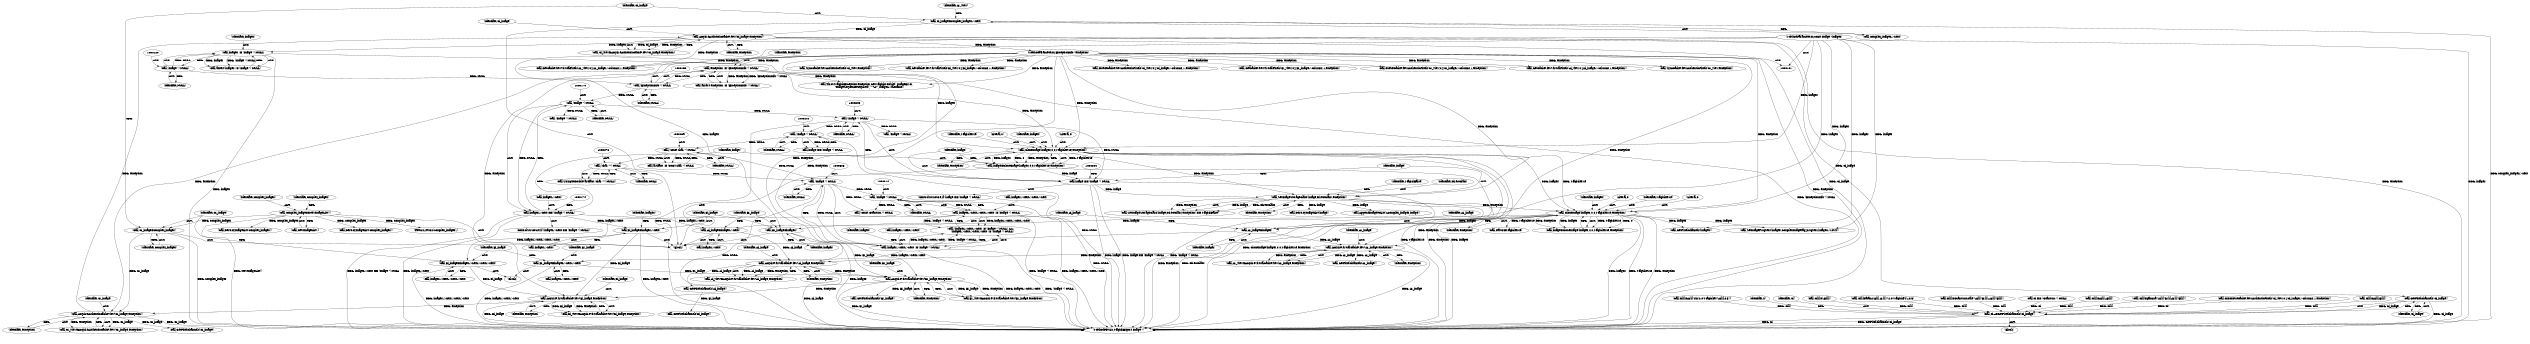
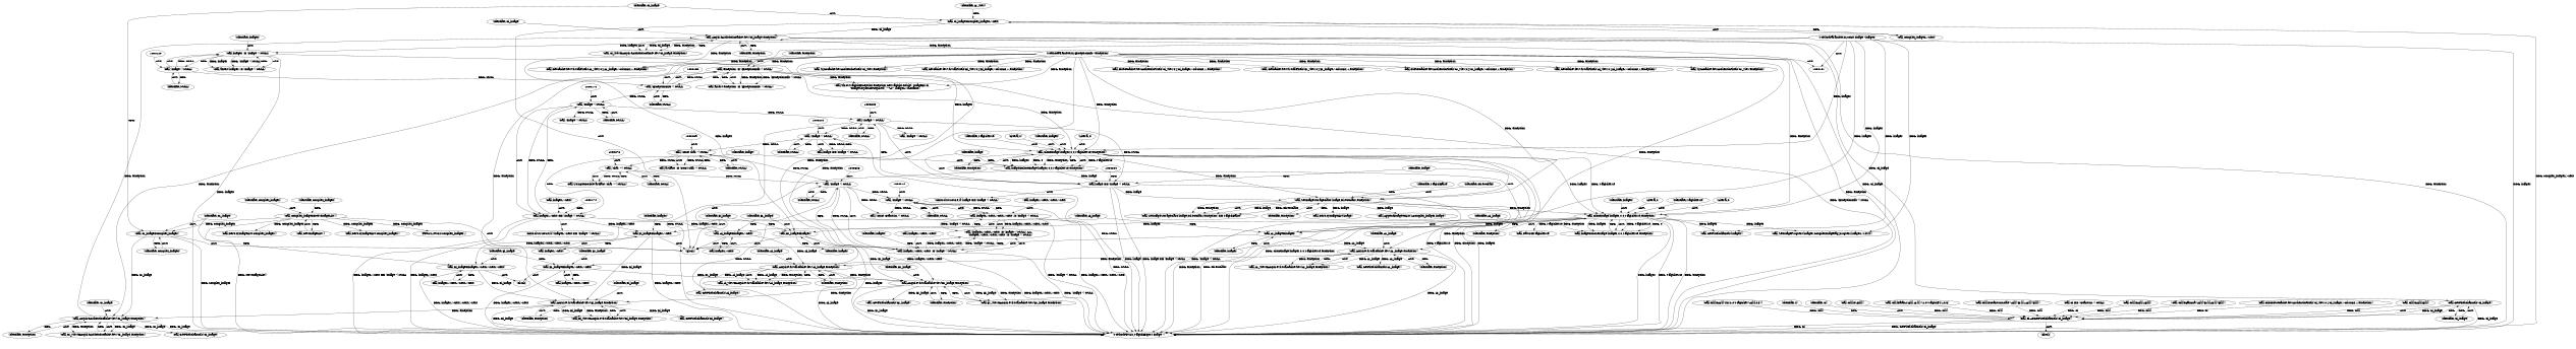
  digraph {
    n1 [label="(Call,GetPixelChannels(Ci_image))"]
    n2 [label="(Call,Ci+=GetPixelChannels(Ci_image))"]
    n3 [label="(MethodReturn,MagickExport Image *)"]
    n4 [label="(Identifier,Ci_image)"]
    n5 [label="(Block,)"]
    n6 [label="(Call,AcquireAuthenticCacheView(Ci_image,exception))"]
    n7 [label="(Call,Ci_view=AcquireAuthenticCacheView(Ci_image,exception))"]
    n8 [label="(Call,GetCacheViewVirtualPixels(Ar_view,0,y,Ar_image->columns,1,exception))"]
    n9 [label="(Identifier,exception)"]
    n10 [label="(Call,Ci_image=complex_images->next)"]
    n11 [label="(Call,complex_images->next)"]
    n12 [label="(Block,)"]
    n13 [label="(Call,AcquireAuthenticCacheView(Cr_image,exception))"]
    n14 [label="(Call,GetPixelChannels(Cr_image))"]
    n15 [label="(Identifier,exception)"]
    n16 [label="(Call,Cr_view=AcquireAuthenticCacheView(Cr_image,exception))"]
    n17 [label="(Call,Cr_image=complex_images)"]
    n18 [label="(Identifier,complex_images)"]
    n19 [label="(Call,complex_images=NewImageList())"]
    n20 [label="(Call,DestroyImageList(complex_images))"]
    n21 [label="(Return,return(complex_images);)"]
    n22 [label="(Call,DestroyImageList(complex_images))"]
    n23 [label="(Call,NewImageList())"]
    n24 [label="(Call,AcquireVirtualCacheView(Bi_image,exception))"]
    n25 [label="(Identifier,exception)"]
    n26 [label="(Call,Bi_view=AcquireVirtualCacheView(Bi_image,exception))"]
    n27 [label="(Call,GetPixelChannels(Bi_image))"]
    n28 [label="(Call,Bi_image=images->next)"]
    n29 [label="(Call,images->next)"]
    n30 [label="(Call,images->next == (Image *) NULL)"]
    n31 [label="(Call,(Image *) NULL)"]
    n32 [label="(Call,Ai_image=images->next)"]
    n33 [label="(ControlStructure,if (images->next == (Image *) NULL))"]
    n34 [label="(Call,(Image *) NULL)"]
    n35 [label="(Call,(Image *) NULL)"]
    n36 [label="(Identifier,NULL)"]
    n37 [label="(Call,AcquireVirtualCacheView(Ai_image,exception))"]
    n38 [label="(Call,images->next)"]
    n39 [label="(Call,(Image *) NULL)"]
    n40 [label="(Call,image == (Image *) NULL)"]
    n41 [label="(Identifier,NULL)"]
    n42 [label="(Call,(Image *) NULL)"]
    n43 [label="(Call,(ExceptionInfo *) NULL)"]
    n44 [label="(Call,exception != (ExceptionInfo *) NULL)"]
    n45 [label="(Identifier,NULL)"]
    n46 [label="(Call,CloneImage(images,0,0,MagickTrue,exception))"]
    n47 [label="(Call,ThrowMagickException(exception,GetMagickModule(),ImageError,\n        \"ImageSequenceRequired\",\"`%s'\",images->filename))"]
    n48 [label="(Call,assert(exception != (ExceptionInfo *) NULL))"]
    n49 [label="(Call,(Image *) NULL)"]
    n50 [label="(Call,images != (Image *) NULL)"]
    n51 [label="(Identifier,NULL)"]
    n52 [label="(Call,assert(images != (Image *) NULL))"]
    n53 [label="(Call,Bi_image=images->next->next->next)"]
    n54 [label="(Call,images->next->next->next)"]
    n55 [label="(Block,)"]
    n56 [label="(Call,images->next->next->next != (Image *) NULL)"]
    n57 [label="(Call,(Image *) NULL)"]
    n58 [label="(Call,(images->next->next != (Image *) NULL) &&\n      (images->next->next->next != (Image *) NULL))"]
    n59 [label="(Identifier,NULL)"]
    n60 [label="(Call,(const Quantum *) NULL)"]
    n61 [label="(Call,images->next->next != (Image *) NULL)"]
    n62 [label="(Call,(Image *) NULL)"]
    n63 [label="(Identifier,NULL)"]
    n64 [label="(Call,Br_image=images->next->next)"]
    n65 [label="(Call,(char **) NULL)"]
    n66 [label="(Identifier,NULL)"]
    n67 [label="(Call,StringToDouble(artifact,(char **) NULL))"]
    n68 [label="(Call,(const char *) NULL)"]
    n69 [label="(Identifier,NULL)"]
    n70 [label="(Call,artifact != (const char *) NULL)"]
    n71 [label="(Identifier,NULL)"]
    n72 [label="(Call,image == (Image *) NULL)"]
    n73 [label="(Call,SetImageStorageClass(image,DirectClass,exception))"]
    n74 [label="(ControlStructure,if (image == (Image *) NULL))"]
    n75 [label="(Call,AcquireVirtualCacheView(Br_image,exception))"]
    n76 [label="(Call,Br_view=AcquireVirtualCacheView(Br_image,exception))"]
    n77 [label="(Call,GetPixelChannels(Br_image))"]
    n78 [label="(Identifier,exception)"]
    n79 [label="(Call,images->next->next)"]
    n80 [label="(Call,Br_image=images)"]
    n81 [label="(Identifier,images)"]
    n82 [label="(MethodParameterIn,const Image *images)"]
    n83 [label="(Call,CloneImage(images,0,0,MagickTrue,exception))"]
    n84 [label="(Call,Ar_image=images)"]
    n85 [label="(Call,SetImageProgress(images,ComplexImageTag,progress,images->rows))"]
    n86 [label="(Call,GetPixelChannels(images))"]
    1000101
    n88 [label="(Call,AcquireVirtualCacheView(Ar_image,exception))"]
    n89 [label="(Call,status=MagickTrue)"]
    n90 [label="(Call,image=CloneImage(images,0,0,MagickTrue,exception))"]
    n91 [label="(Identifier,exception)"]
    n92 [label="(Call,image=CloneImage(images,0,0,MagickTrue,exception))"]
    n93 [label="(Identifier,exception)"]
    n94 [label="(Identifier,images)"]
    n95 [label="(Call,Ar_view=AcquireVirtualCacheView(Ar_image,exception))"]
    n96 [label="(Call,GetPixelChannels(Ar_image))"]
    n97 [label="(Identifier,exception)"]
    n98 [label="(Call,SetImageStorageClass(image,DirectClass,exception) == MagickFalse)"]
    n99 [label="(Identifier,exception)"]
    n100 [label="(Call,DestroyImageList(image))"]
    n101 [label="(Call,AppendImageToList(&complex_images,image))"]
    n102 [label="(MethodParameterIn,ExceptionInfo *exception)"]
    n103 [label="(Call,QueueCacheViewAuthenticPixels(Ci_view,0,y,Ci_image->columns,1,exception))"]
    n104 [label="(Call,GetCacheViewVirtualPixels(Br_view,0,y,Br_image->columns,1,exception))"]
    n105 [label="(Call,QueueCacheViewAuthenticPixels(Cr_view,0,y,Cr_image->columns,1,exception))"]
    n106 [label="(Call,GetCacheViewVirtualPixels(Ai_view,0,y,Ai_image->columns,1,exception))"]
    n107 [label="(Call,SyncCacheViewAuthenticPixels(Cr_view,exception))"]
    n108 [label="(Call,SyncCacheViewAuthenticPixels(Ci_view,exception))"]
    n109 [label="(Call,GetCacheViewVirtualPixels(Bi_view,0,y,Bi_image->columns,1,exception))"]
    n110 [label="(Call,Ai_view=AcquireVirtualCacheView(Ai_image,exception))"]
    n111 [label="(Call,GetPixelChannels(Ai_image))"]
    n112 [label="(Identifier,exception)"]
    n113 [label="(Identifier,images)"]
    n114 [label="(Call,Ci[i]=Ai[i]-Bi[i])"]
    n115 [label="(Call,Ci[i]=Ar[i]*sin(2.0*MagickPI*(Ai[i]-0.5)))"]
    n116 [label="(Literal,0)"]
    n117 [label="(Identifier,Br_image)"]
    n118 [label="(Identifier,Cr_image)"]
    n119 [label="(Identifier,Br_image)"]
    n120 [label="(Call,images->next)"]
    n121 [label="(Identifier,MagickTrue)"]
    n122 [label="(Identifier,Ar_image)"]
    n123 [label="(Identifier,exception)"]
    n124 [label="(Literal,0)"]
    n125 [label="(Identifier,MagickFalse)"]
    n126 [label="(Identifier,image)"]
    n127 [label="(Literal,0)"]
    n128 [label="(Identifier,complex_images)"]
    n129 [label="(Identifier,complex_images)"]
    n130 [label="(Call,images->next->next)"]
    n131 [label="(Identifier,Bi_image)"]
    n132 [label="(Identifier,Ai_image)"]
    n133 [label="(Identifier,x)"]
    n134 [label="(Identifier,DirectClass)"]
    n135 [label="(Identifier,Bi_image)"]
    n136 [label="(Identifier,Ar_image)"]
    n137 [label="(Identifier,image)"]
    n138 [label="(Identifier,images)"]
    n139 [label="(Identifier,Br_image)"]
    n140 [label="(Literal,0)"]
    n141 [label="(Identifier,Ar_view)"]
    n142 [label="(Identifier,Ai_image)"]
    n143 [label="(Identifier,Ci)"]
    n144 [label="(Call,Ci[i]=(-Bi[i]))"]
    n145 [label="(Call,Ci[i]=atan2(Ai[i],Ar[i])/(2.0*MagickPI)+0.5)"]
    n146 [label="(Call,Ci[i]=QuantumScale*(Ai[i]*Br[i]+Ar[i]*Bi[i]))"]
    n147 [label="(Identifier,MagickTrue)"]
    n148 [label="(Identifier,images)"]
    n149 [label="(Call,Ci == (Quantum *) NULL)"]
    n150 [label="(Identifier,Ci_image)"]
    n151 [label="(Identifier,Cr_image)"]
    n152 [label="(Call,images->next->next->next)"]
    n153 [label="(Call,Ci[i]=Ai[i]+Bi[i])"]
    n154 [label="(Identifier,images)"]
    n155 [label="(Identifier,Bi_image)"]
    n156 [label="(Call,Ci[i]=gamma*(Ai[i]*Br[i]-Ar[i]*Bi[i]))"]
    n157 [label="(Identifier,images)"]
    n158 [label="(Identifier,image)"]
    n159 [label="(Call,Ci=QueueCacheViewAuthenticPixels(Ci_view,0,y,Ci_image->columns,1,exception))"]
    n160 [label="(Identifier,Ci_image)"]
    1000174
    1000170
    1000156
    1000129
    1000314
    1000303
    1000276
    1000269
    1000244
    1000200
    1000204
    n1 -> n2 [label="AST: "]
    n1 -> n2 [label="DDG: Ci_image"]
    n1 -> n3 [label="DDG: Ci_image"]
    n1 -> n4 [label="CFG: "]
    n2 -> n1 [label="CFG: "]
    n2 -> n3 [label="DDG: GetPixelChannels(Ci_image)"]
    n2 -> n3 [label="DDG: Ci"]
    n2 -> n5 [label="AST: "]
    n4 -> n1 [label="AST: "]
    n6 -> n1 [label="DDG: Ci_image"]
    n6 -> n3 [label="DDG: Ci_image"]
    n6 -> n3 [label="DDG: exception"]
    n6 -> n7 [label="AST: "]
    n6 -> n7 [label="DDG: Ci_image"]
    n6 -> n7 [label="DDG: exception"]
    n6 -> n8 [label="DDG: exception"]
    n6 -> n9 [label="CFG: "]
    n7 -> n6 [label="CFG: "]
    n9 -> n6 [label="AST: "]
    n10 -> n3 [label="DDG: complex_images->next"]
    n10 -> n6 [label="DDG: Ci_image"]
    n10 -> n11 [label="CFG: "]
    n10 -> n12 [label="AST: "]
    n11 -> n10 [label="AST: "]
    n13 -> n3 [label="DDG: Cr_image"]
    n13 -> n6 [label="DDG: exception"]
    n13 -> n14 [label="DDG: Cr_image"]
    n13 -> n15 [label="CFG: "]
    n13 -> n16 [label="AST: "]
    n13 -> n16 [label="DDG: Cr_image"]
    n13 -> n16 [label="DDG: exception"]
    n15 -> n13 [label="AST: "]
    n16 -> n13 [label="CFG: "]
    n17 -> n3 [label="DDG: complex_images"]
    n17 -> n12 [label="AST: "]
    n17 -> n13 [label="DDG: Cr_image"]
    n17 -> n18 [label="CFG: "]
    n18 -> n17 [label="AST: "]
    n19 -> n3 [label="DDG: NewImageList()"]
    n19 -> n12 [label="AST: "]
    n19 -> n17 [label="DDG: complex_images"]
    n19 -> n20 [label="DDG: complex_images"]
    n19 -> n21 [label="DDG: complex_images"]
    n19 -> n22 [label="DDG: complex_images"]
    n19 -> n23 [label="CFG: "]
    n23 -> n19 [label="AST: "]
    n24 -> n3 [label="DDG: Bi_image"]
    n24 -> n13 [label="DDG: exception"]
    n24 -> n25 [label="CFG: "]
    n24 -> n26 [label="AST: "]
    n24 -> n26 [label="DDG: Bi_image"]
    n24 -> n26 [label="DDG: exception"]
-   n111 -> n27 [label="DDG: Bi_image"]
+   n24 -> n27 [label="DDG: Bi_image"]
    n25 -> n24 [label="AST: "]
    n26 -> n24 [label="CFG: "]
    n28 -> n3 [label="DDG: images->next"]
    n28 -> n12 [label="AST: "]
    n28 -> n24 [label="DDG: Bi_image"]
    n28 -> n29 [label="CFG: "]
    n29 -> n28 [label="AST: "]
    n30 -> n3 [label="DDG: images->next"]
    n30 -> n3 [label="DDG: images->next == (Image *) NULL"]
    n30 -> n28 [label="DDG: images->next"]
    n30 -> n31 [label="CFG: "]
    n30 -> n32 [label="DDG: images->next"]
    n30 -> n33 [label="AST: "]
    n31 -> n30 [label="AST: "]
    n31 -> n30 [label="DDG: NULL"]
    n31 -> n34 [label="DDG: NULL"]
    n31 -> n35 [label="DDG: NULL"]
    n31 -> n36 [label="CFG: "]
    n32 -> n12 [label="AST: "]
    n32 -> n37 [label="DDG: Ai_image"]
    n32 -> n38 [label="CFG: "]
    n34 -> n3 [label="DDG: NULL"]
    n34 -> n39 [label="DDG: NULL"]
    n34 -> n40 [label="AST: "]
    n34 -> n40 [label="DDG: NULL"]
    n34 -> n41 [label="CFG: "]
    n34 -> n42 [label="DDG: NULL"]
    n36 -> n31 [label="AST: "]
    n37 -> n3 [label="DDG: Ai_image"]
    n37 -> n75 [label="DDG: exception"]
    n37 -> n110 [label="AST: "]
    n37 -> n110 [label="DDG: Ai_image"]
    n37 -> n110 [label="DDG: exception"]
    n37 -> n111 [label="DDG: Ai_image"]
    n37 -> n112 [label="CFG: "]
    n38 -> n32 [label="AST: "]
    n39 -> n3 [label="DDG: NULL"]
    n39 -> n68 [label="DDG: NULL"]
    n39 -> n71 [label="CFG: "]
    n39 -> n72 [label="AST: "]
    n39 -> n72 [label="DDG: NULL"]
    n40 -> n3 [label="DDG: image == (Image *) NULL"]
    n40 -> n3 [label="DDG: (Image *) NULL"]
    n40 -> n3 [label="DDG: image"]
    n40 -> n34 [label="CFG: "]
    n40 -> n73 [label="DDG: image"]
    n40 -> n74 [label="AST: "]
    n41 -> n34 [label="AST: "]
    n43 -> n31 [label="DDG: NULL"]
    n43 -> n44 [label="AST: "]
    n43 -> n44 [label="DDG: NULL"]
    n43 -> n45 [label="CFG: "]
    n44 -> n3 [label="DDG: (ExceptionInfo *) NULL"]
    n44 -> n43 [label="CFG: "]
    n44 -> n46 [label="DDG: exception"]
    n44 -> n47 [label="DDG: exception"]
    n44 -> n48 [label="AST: "]
    n44 -> n48 [label="DDG: exception"]
    n44 -> n48 [label="DDG: (ExceptionInfo *) NULL"]
    n45 -> n43 [label="AST: "]
    n46 -> n3 [label="DDG: MagickTrue"]
    n46 -> n3 [label="DDG: exception"]
    n46 -> n3 [label="DDG: images"]
    n46 -> n73 [label="DDG: exception"]
    n46 -> n83 [label="DDG: images"]
    n46 -> n83 [label="DDG: MagickTrue"]
    n46 -> n92 [label="AST: "]
    n46 -> n92 [label="DDG: MagickTrue"]
    n46 -> n92 [label="DDG: images"]
    n46 -> n92 [label="DDG: 0"]
    n46 -> n92 [label="DDG: exception"]
    n46 -> n93 [label="CFG: "]
    n48 -> n44 [label="CFG: "]
    n49 -> n43 [label="DDG: NULL"]
    n49 -> n50 [label="AST: "]
    n49 -> n50 [label="DDG: NULL"]
    n49 -> n51 [label="CFG: "]
    n50 -> n3 [label="DDG: images"]
    n50 -> n46 [label="DDG: images"]
    n50 -> n49 [label="CFG: "]
    n50 -> n52 [label="AST: "]
    n50 -> n52 [label="DDG: images"]
    n50 -> n52 [label="DDG: (Image *) NULL"]
    n51 -> n49 [label="AST: "]
    n52 -> n50 [label="CFG: "]
    n53 -> n3 [label="DDG: images->next->next->next"]
    n53 -> n24 [label="DDG: Bi_image"]
    n53 -> n54 [label="CFG: "]
    n53 -> n55 [label="AST: "]
    n54 -> n53 [label="AST: "]
    n56 -> n3 [label="DDG: (Image *) NULL"]
    n56 -> n3 [label="DDG: images->next->next->next"]
    n56 -> n53 [label="DDG: images->next->next->next"]
    n56 -> n57 [label="CFG: "]
    n56 -> n58 [label="AST: "]
    n56 -> n58 [label="DDG: images->next->next->next"]
    n56 -> n58 [label="DDG: (Image *) NULL"]
    n57 -> n3 [label="DDG: NULL"]
    n57 -> n56 [label="AST: "]
    n57 -> n56 [label="DDG: NULL"]
    n57 -> n59 [label="CFG: "]
    n57 -> n60 [label="DDG: NULL"]
    n58 -> n56 [label="CFG: "]
    n58 -> n61 [label="CFG: "]
    n59 -> n57 [label="AST: "]
    n61 -> n3 [label="DDG: (Image *) NULL"]
    n61 -> n3 [label="DDG: images->next->next"]
    n61 -> n58 [label="AST: "]
    n61 -> n58 [label="DDG: images->next->next"]
    n61 -> n58 [label="DDG: (Image *) NULL"]
    n61 -> n62 [label="CFG: "]
    n61 -> n64 [label="DDG: images->next->next"]
    n62 -> n3 [label="DDG: NULL"]
    n62 -> n57 [label="DDG: NULL"]
    n62 -> n60 [label="DDG: NULL"]
    n62 -> n61 [label="AST: "]
    n62 -> n61 [label="DDG: NULL"]
    n62 -> n63 [label="CFG: "]
    n63 -> n62 [label="AST: "]
    n64 -> n3 [label="DDG: images->next->next"]
    n64 -> n55 [label="AST: "]
    n64 -> n75 [label="DDG: Br_image"]
    n64 -> n79 [label="CFG: "]
    n65 -> n62 [label="DDG: NULL"]
    n65 -> n66 [label="CFG: "]
    n65 -> n67 [label="AST: "]
    n65 -> n67 [label="DDG: NULL"]
    n66 -> n65 [label="AST: "]
    n67 -> n65 [label="CFG: "]
    n68 -> n62 [label="DDG: NULL"]
    n68 -> n65 [label="DDG: NULL"]
    n68 -> n69 [label="CFG: "]
    n68 -> n70 [label="AST: "]
    n68 -> n70 [label="DDG: NULL"]
    n69 -> n68 [label="AST: "]
    n70 -> n68 [label="CFG: "]
    n71 -> n39 [label="AST: "]
    n72 -> n39 [label="CFG: "]
    n73 -> n3 [label="DDG: DirectClass"]
    n73 -> n3 [label="DDG: exception"]
    n73 -> n83 [label="DDG: exception"]
    n73 -> n98 [label="AST: "]
    n73 -> n98 [label="DDG: image"]
    n73 -> n98 [label="DDG: DirectClass"]
    n73 -> n98 [label="DDG: exception"]
    n73 -> n99 [label="CFG: "]
    n73 -> n100 [label="DDG: image"]
    n73 -> n101 [label="DDG: image"]
    n75 -> n3 [label="DDG: Br_image"]
    n75 -> n24 [label="DDG: exception"]
    n75 -> n76 [label="AST: "]
    n75 -> n76 [label="DDG: Br_image"]
    n75 -> n76 [label="DDG: exception"]
    n75 -> n77 [label="DDG: Br_image"]
    n75 -> n78 [label="CFG: "]
    n76 -> n75 [label="CFG: "]
    n78 -> n75 [label="AST: "]
    n79 -> n64 [label="AST: "]
    n80 -> n3 [label="DDG: images"]
    n80 -> n12 [label="AST: "]
    n80 -> n75 [label="DDG: Br_image"]
    n80 -> n81 [label="CFG: "]
    n81 -> n80 [label="AST: "]
    n82 -> n3 [label="DDG: images"]
    n82 -> n46 [label="DDG: images"]
    n82 -> n50 [label="DDG: images"]
    n82 -> n80 [label="CFG: images"]
    n82 -> n83 [label="DDG: images"]
    n82 -> n84 [label="DDG: images"]
    n82 -> n85 [label="DDG: images"]
    n82 -> n86 [label="DDG: images"]
    n82 -> 1000101 [label="AST: "]
    n83 -> n3 [label="DDG: exception"]
    n83 -> n3 [label="DDG: images"]
    n83 -> n3 [label="DDG: MagickTrue"]
    n83 -> n80 [label="DDG: images"]
    n83 -> n84 [label="DDG: images"]
    n83 -> n85 [label="DDG: images"]
    n83 -> n86 [label="DDG: images"]
    n83 -> n88 [label="DDG: exception"]
    n83 -> n89 [label="DDG: MagickTrue"]
    n83 -> n90 [label="AST: "]
    n83 -> n90 [label="DDG: MagickTrue"]
    n83 -> n90 [label="DDG: 0"]
    n83 -> n90 [label="DDG: exception"]
    n83 -> n90 [label="DDG: images"]
    n83 -> n91 [label="CFG: "]
    n84 -> n12 [label="AST: "]
    n84 -> n88 [label="DDG: Ar_image"]
    n84 -> n94 [label="CFG: "]
    n88 -> n3 [label="DDG: Ar_image"]
    n88 -> n37 [label="DDG: exception"]
    n88 -> n95 [label="AST: "]
    n88 -> n95 [label="DDG: Ar_image"]
    n88 -> n95 [label="DDG: exception"]
    n88 -> n96 [label="DDG: Ar_image"]
    n88 -> n97 [label="CFG: "]
    n90 -> n83 [label="CFG: "]
    n91 -> n83 [label="AST: "]
    n92 -> n3 [label="DDG: CloneImage(images,0,0,MagickTrue,exception)"]
    n92 -> n12 [label="AST: "]
    n92 -> n40 [label="DDG: image"]
    n92 -> n46 [label="CFG: "]
    n93 -> n46 [label="AST: "]
    n94 -> n84 [label="AST: "]
    n95 -> n88 [label="CFG: "]
    n97 -> n88 [label="AST: "]
    n99 -> n73 [label="AST: "]
    n102 -> n3 [label="DDG: exception"]
-   n6 -> n102 [label="DDG: exception"]
+   n102 -> n6 [label="DDG: exception"]
    n102 -> n8 [label="DDG: exception"]
    n102 -> n13 [label="DDG: exception"]
    n102 -> n24 [label="DDG: exception"]
    n102 -> n37 [label="DDG: exception"]
    n102 -> n44 [label="DDG: exception"]
    n102 -> n46 [label="DDG: exception"]
    n102 -> n47 [label="DDG: exception"]
    n102 -> n73 [label="DDG: exception"]
    n102 -> n75 [label="DDG: exception"]
    n102 -> n83 [label="DDG: exception"]
    n102 -> 1000101 [label="AST: "]
    n102 -> n88 [label="DDG: exception"]
    n102 -> n103 [label="DDG: exception"]
    n102 -> n104 [label="DDG: exception"]
    n102 -> n105 [label="DDG: exception"]
    n102 -> n106 [label="DDG: exception"]
    n102 -> n107 [label="DDG: exception"]
    n102 -> n108 [label="DDG: exception"]
    n102 -> n109 [label="DDG: exception"]
    n110 -> n37 [label="CFG: "]
    n112 -> n37 [label="AST: "]
    n113 -> n61 [label="CFG: "]
    n114 -> n2 [label="DDG: Ci[i]"]
    n115 -> n2 [label="DDG: Ci[i]"]
    n116 -> n46 [label="AST: "]
    n117 -> n32 [label="CFG: "]
    n117 -> n80 [label="AST: "]
    n118 -> n13 [label="AST: "]
    n119 -> n64 [label="AST: "]
    n120 -> n30 [label="AST: "]
    n121 -> n46 [label="AST: "]
    n122 -> n84 [label="AST: "]
    n123 -> n44 [label="AST: "]
    n124 -> n46 [label="AST: "]
    n125 -> n73 [label="CFG: "]
    n126 -> n30 [label="CFG: "]
    n126 -> n92 [label="AST: "]
    n127 -> n83 [label="AST: "]
    n128 -> n19 [label="AST: "]
    n129 -> n19 [label="CFG: "]
    n130 -> n61 [label="AST: "]
    n131 -> n24 [label="AST: "]
    n132 -> n37 [label="AST: "]
    n133 -> n2 [label="CFG: "]
    n134 -> n73 [label="AST: "]
    n135 -> n28 [label="AST: "]
    n135 -> n80 [label="CFG: "]
    n136 -> n88 [label="AST: "]
    n137 -> n40 [label="CFG: "]
    n137 -> n73 [label="AST: "]
    n138 -> n83 [label="AST: "]
    n139 -> n75 [label="AST: "]
    n140 -> n83 [label="AST: "]
    n141 -> n10 [label="CFG: "]
    n142 -> n32 [label="AST: "]
    n142 -> n84 [label="CFG: "]
    n143 -> n2 [label="AST: "]
    n144 -> n2 [label="DDG: Ci[i]"]
    n145 -> n2 [label="DDG: Ci[i]"]
    n146 -> n2 [label="DDG: Ci[i]"]
    n147 -> n83 [label="AST: "]
    n148 -> n46 [label="AST: "]
    n149 -> n2 [label="DDG: Ci"]
    n150 -> n6 [label="AST: "]
    n151 -> n17 [label="AST: "]
    n151 -> n53 [label="CFG: "]
    n152 -> n56 [label="AST: "]
    n153 -> n2 [label="DDG: Ci[i]"]
    n154 -> n28 [label="CFG: "]
    n155 -> n53 [label="AST: "]
    n155 -> n64 [label="CFG: "]
    n156 -> n2 [label="DDG: Ci[i]"]
    n157 -> n50 [label="AST: "]
    n158 -> n40 [label="AST: "]
    n158 -> n92 [label="CFG: "]
    n159 -> n2 [label="DDG: Ci"]
    n160 -> n10 [label="AST: "]
    n160 -> n17 [label="CFG: "]
    1000174 -> n30 [label="CFG: "]
    1000170 -> n31 [label="AST: "]
    1000156 -> n43 [label="AST: "]
    1000129 -> n49 [label="AST: "]
    1000314 -> n57 [label="AST: "]
    1000303 -> n62 [label="AST: "]
    1000276 -> n65 [label="AST: "]
    1000269 -> n68 [label="AST: "]
    1000244 -> n39 [label="AST: "]
    1000200 -> n34 [label="AST: "]
    1000204 -> n40 [label="CFG: "]
  }
